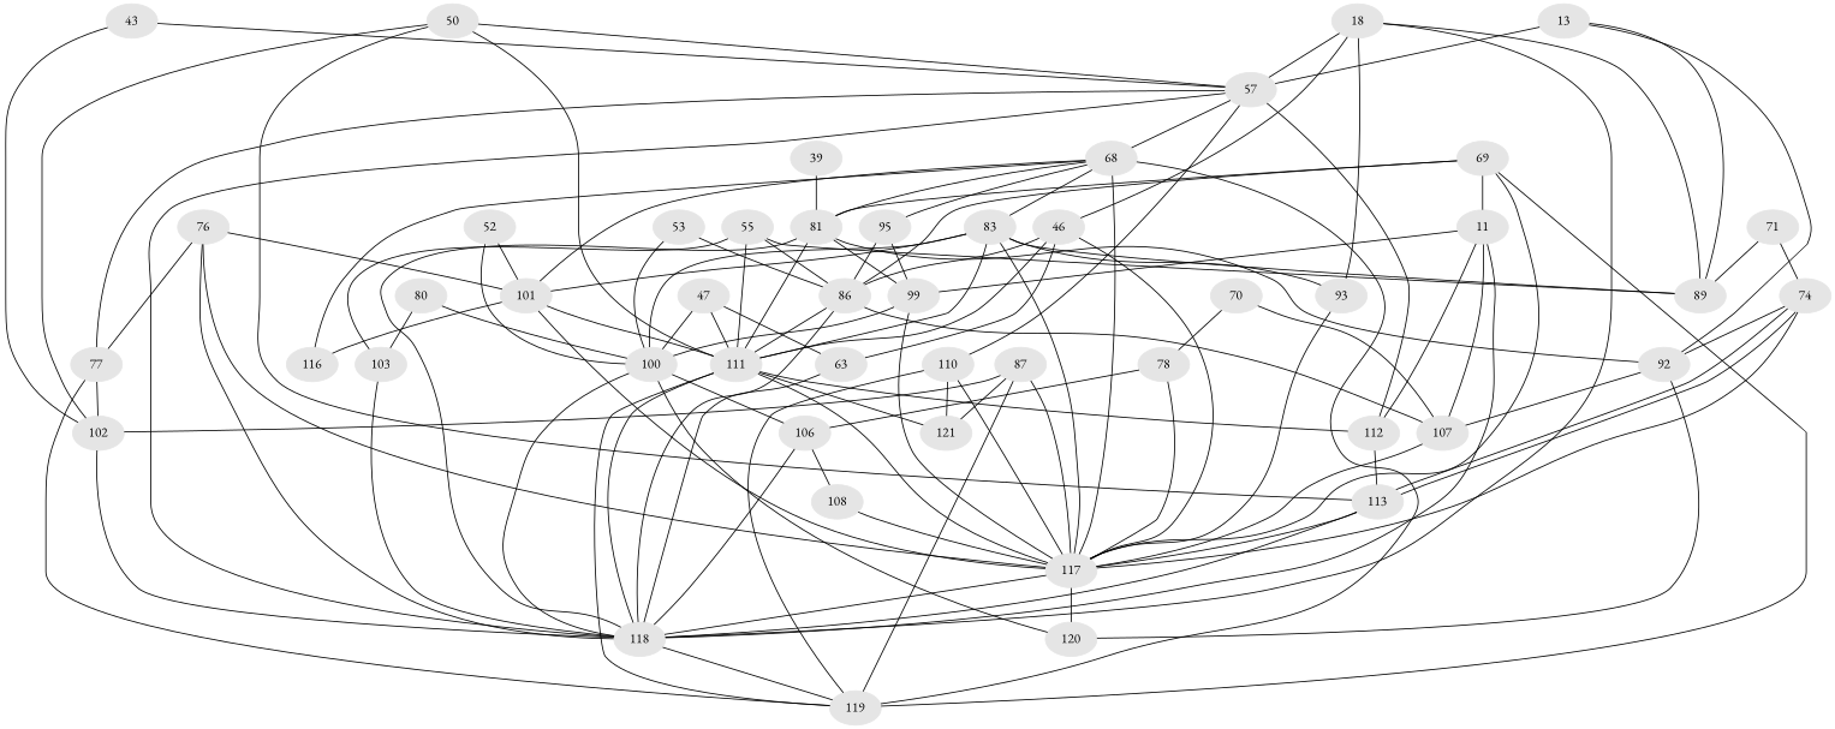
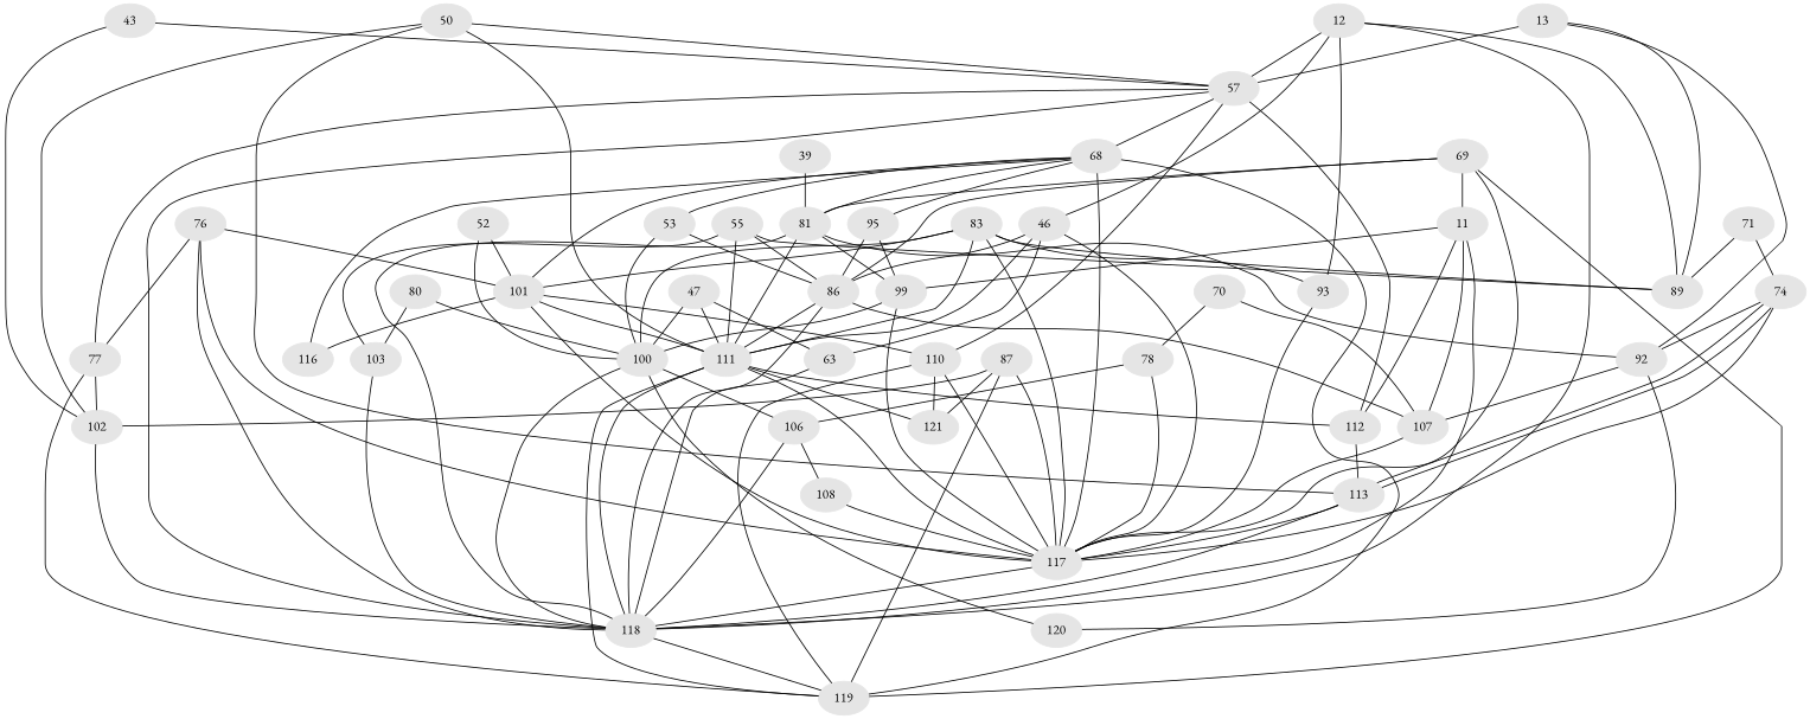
  graph {
    fontname="EB Garamond"
    node [color=gray90 fontname="EB Garamond" style=filled]
    edge [fontname="EB Garamond"]
    57 [super="+9+12"]
    118 [super="+61+25+72"]
    68 [super="+64"]
    77
    110 [super="+67+97"]
    112 [super="+2+37"]
    13
    89
    92 [super="+28"]
    107 [super="+38"]
    120
    46 [super="+26"]
    86 [super="+31+40"]
    63
    111 [super="+59+104+79+84"]
    117 [super="+58+114+109"]
-   18
+   18 [label=12]
    93
    119 [super="+62"]
    81 [super="+30+44"]
    99 [super="+14"]
    39
    43
    102
    121 [super="+115"]
    47
    100 [super="+94+27+98"]
    106 [super="+6+105"]
    50 [super="+23"]
    113 [super="+24"]
    52
    101 [super="+17+90+88"]
    116
    53
    55
    103
    83 [super="+42"]
    95
    70
    78
    69 [super="+51"]
    n42 [label=11]
    71
    74
    76 [super="+60"]
    108
    80
    87
    57 -- 118
    57 -- 68
    57 -- 77
    57 -- 110
    57 -- 112
    118 -- 119
    68 -- 117 [weight=5]
    68 -- 119 [weight=2]
    68 -- 81
    68 -- 101
    68 -- 116
-   68 -- 83
+   68 -- 53
    68 -- 95
    77 -- 119
    77 -- 102
    110 -- 117 [weight=2]
    110 -- 119
    110 -- 121
    112 -- 113
    13 -- 57 [weight=2]
    13 -- 89
    13 -- 92
    92 -- 107
    92 -- 120
    107 -- 117
    46 -- 86
    46 -- 63 [weight=2]
    46 -- 111
    46 -- 117 [weight=2]
    86 -- 118 [weight=2]
    86 -- 107
    86 -- 111
    63 -- 118 [weight=2]
    111 -- 118
    111 -- 112 [weight=4]
    111 -- 117 [weight=2]
    111 -- 119
    111 -- 121 [weight=2]
    117 -- 118 [weight=2]
-   117 -- 120
    18 -- 57 [weight=2]
    18 -- 118
    18 -- 89
    18 -- 46
    18 -- 93
    93 -- 117
    81 -- 118
    81 -- 92
    81 -- 111 [weight=2]
    81 -- 99
    99 -- 117 [weight=4]
    99 -- 100 [weight=2]
    39 -- 81
    43 -- 57
    43 -- 102
    102 -- 118
    47 -- 63
    47 -- 111
    47 -- 100
    100 -- 118 [weight=4]
    100 -- 120
    100 -- 106 [weight=3]
    106 -- 118 [weight=2]
    106 -- 108
    50 -- 57
    50 -- 111
    50 -- 102
    50 -- 113
    113 -- 118
    113 -- 117
    52 -- 100
    52 -- 101 [weight=3]
+   101 -- 110
    101 -- 111 [weight=2]
    101 -- 117 [weight=3]
    101 -- 116
    53 -- 86
    53 -- 100
    55 -- 89
    55 -- 86 [weight=2]
    55 -- 111
    55 -- 103
    103 -- 118
    83 -- 89
    83 -- 111 [weight=3]
    83 -- 117
    83 -- 93
    83 -- 100 [weight=4]
    83 -- 101
    95 -- 86
    95 -- 99
    70 -- 107
    70 -- 78
    78 -- 117 [weight=2]
    78 -- 106 [weight=2]
    69 -- 86
    69 -- 117
    69 -- 119
    69 -- 81
    69 -- n42
    n42 -- 118
    n42 -- 112 [weight=2]
    n42 -- 107
    n42 -- 99
    71 -- 89
    71 -- 74
    74 -- 92 [weight=2]
    74 -- 117
    74 -- 113
    74 -- 113
    76 -- 118 [weight=2]
    76 -- 77
    76 -- 117
    76 -- 101
    108 -- 117
    80 -- 100 [weight=2]
    80 -- 103
    87 -- 117
    87 -- 119
    87 -- 102
    87 -- 121
  }
